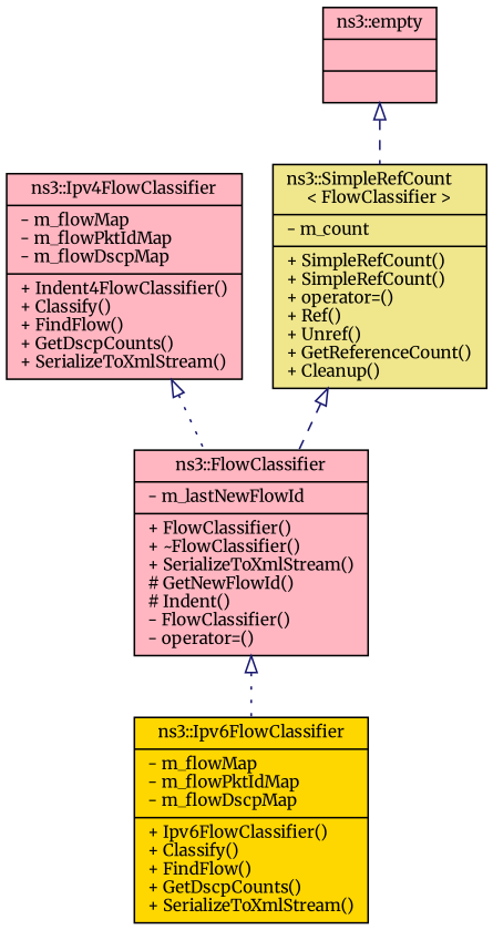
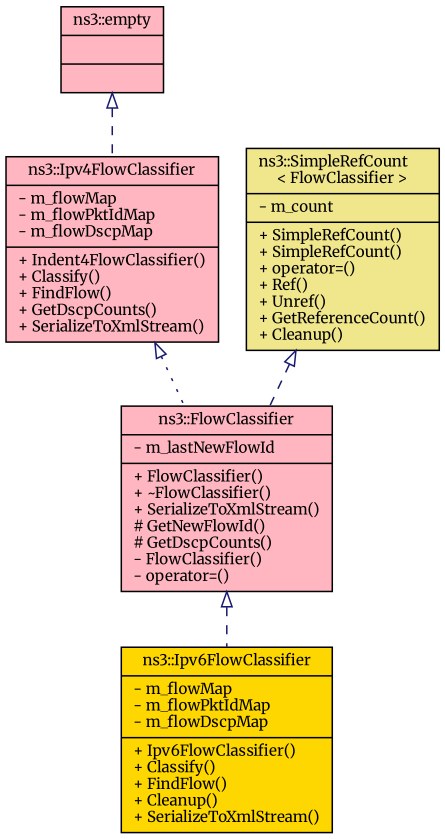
  digraph {
    fontname=Merriweather
    node [color=black fillcolor=lightpink fontname=Merriweather fontsize=10 shape=record style=filled]
    edge [arrowtail=onormal color=midnightblue dir=back fontname=Merriweather fontsize=10 labelfontname=Helvetica labelfontsize=10 style=dotted]
-   n1 [fontcolor=black height=0.2 label="{ns3::FlowClassifier\n|- m_lastNewFlowId\l|+ FlowClassifier()\l+ ~FlowClassifier()\l+ SerializeToXmlStream()\l# GetNewFlowId()\l# Indent()\l- FlowClassifier()\l- operator=()\l}" width=0.4]
-   n2 [fillcolor=gold height=0.2 label="{ns3::Ipv6FlowClassifier\n|- m_flowMap\l- m_flowPktIdMap\l- m_flowDscpMap\l|+ Ipv6FlowClassifier()\l+ Classify()\l+ FindFlow()\l+ GetDscpCounts()\l+ SerializeToXmlStream()\l}" width=0.4]
+   n1 [fontcolor=black height=0.2 label="{ns3::FlowClassifier\n|- m_lastNewFlowId\l|+ FlowClassifier()\l+ ~FlowClassifier()\l+ SerializeToXmlStream()\l# GetNewFlowId()\l# GetDscpCounts()\l- FlowClassifier()\l- operator=()\l}" width=0.4]
+   n2 [fillcolor=gold height=0.2 label="{ns3::Ipv6FlowClassifier\n|- m_flowMap\l- m_flowPktIdMap\l- m_flowDscpMap\l|+ Ipv6FlowClassifier()\l+ Classify()\l+ FindFlow()\l+ Cleanup()\l+ SerializeToXmlStream()\l}" width=0.4]
    n3 [height=0.2 label="{ns3::Ipv4FlowClassifier\n|- m_flowMap\l- m_flowPktIdMap\l- m_flowDscpMap\l|+ Indent4FlowClassifier()\l+ Classify()\l+ FindFlow()\l+ GetDscpCounts()\l+ SerializeToXmlStream()\l}" width=0.4]
    n4 [fillcolor=khaki height=0.2 label="{ns3::SimpleRefCount\l\< FlowClassifier \>\n|- m_count\l|+ SimpleRefCount()\l+ SimpleRefCount()\l+ operator=()\l+ Ref()\l+ Unref()\l+ GetReferenceCount()\l+ Cleanup()\l}" width=0.4]
    n5 [height=0.2 label="{ns3::empty\n||}" width=0.4]
-   n1 -> n2
+   n1 -> n2 [style=dashed]
    n3 -> n1
    n4 -> n1 [style=dashed]
-   n5 -> n4 [style=dashed]
+   n5 -> n3 [style=dashed]
  }
